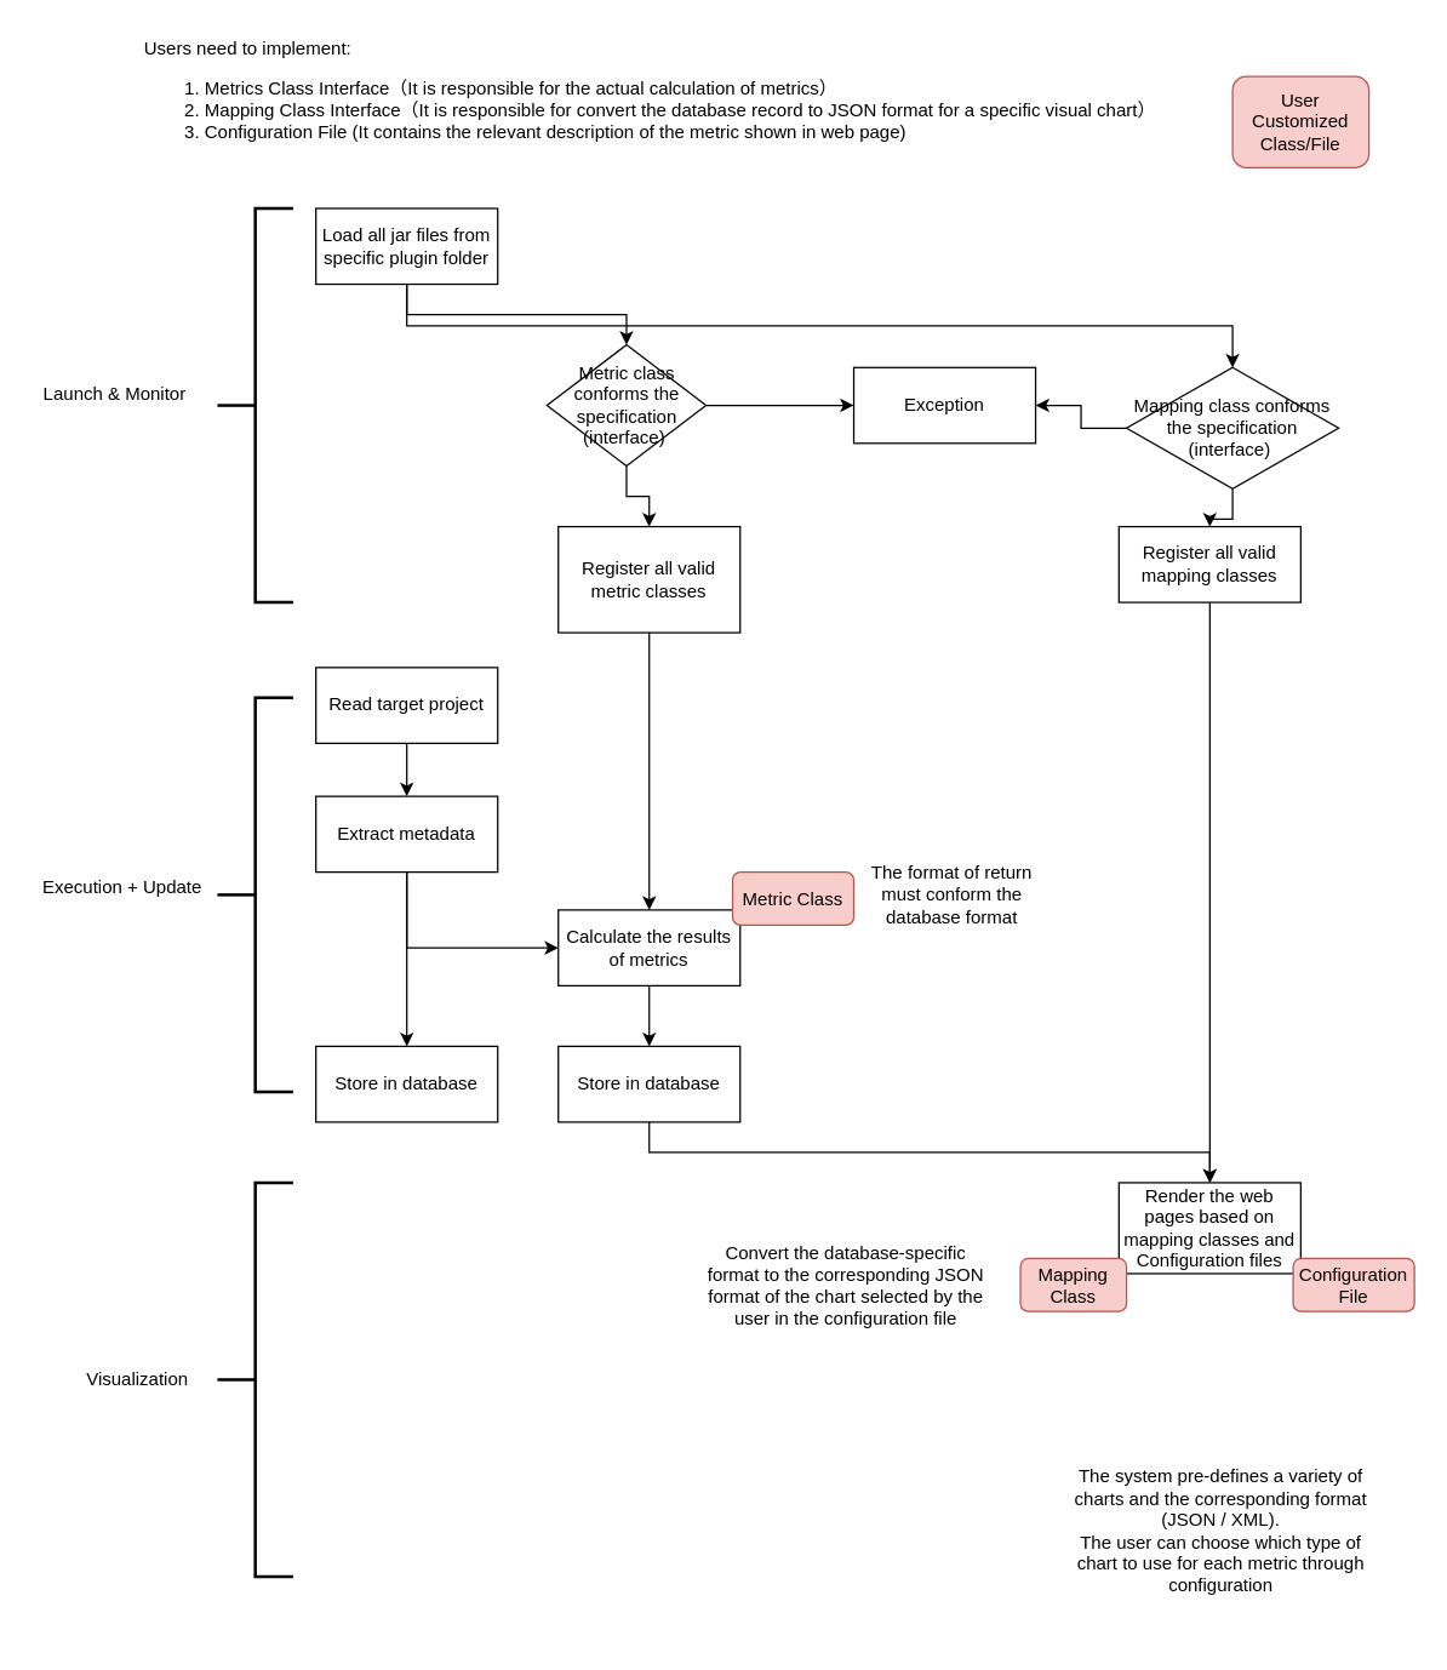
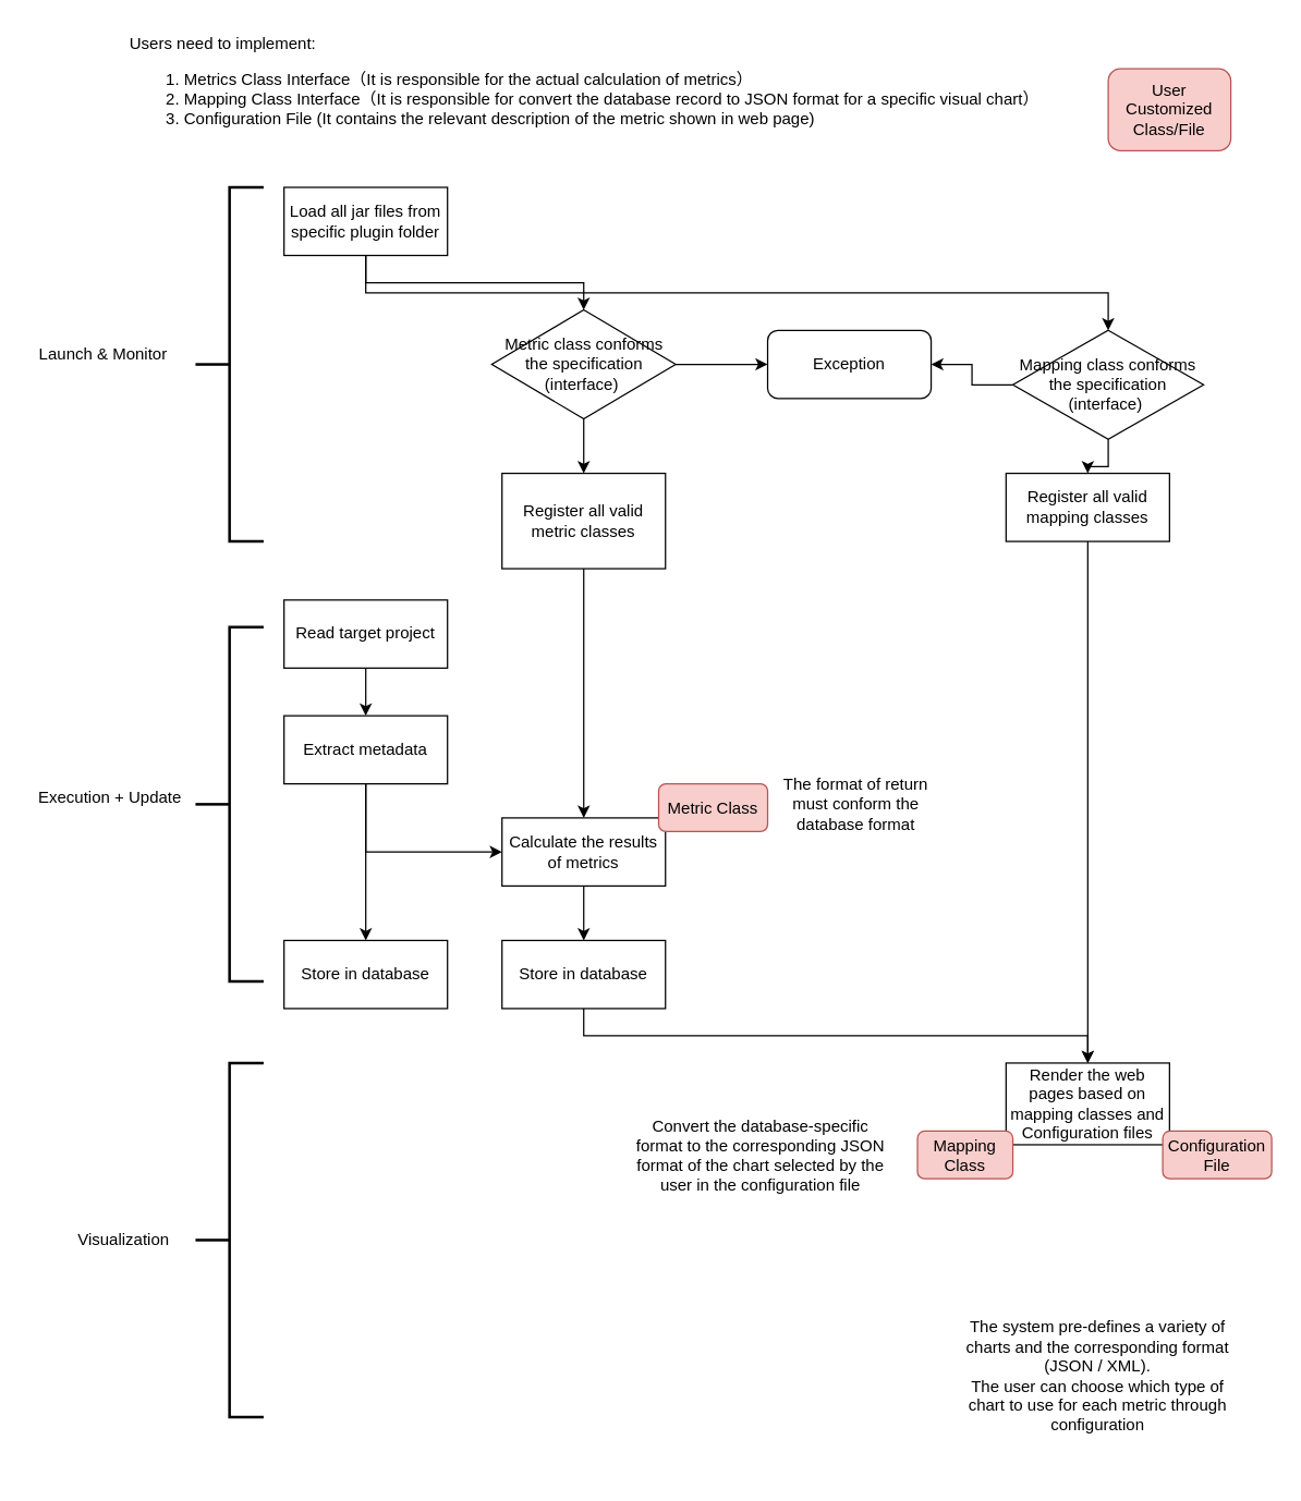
  <mxCell id="0" />
  <mxCell id="1" parent="0" />
  <mxCell id="2" style="edgeStyle=orthogonalEdgeStyle;rounded=0;orthogonalLoop=1;jettySize=auto;html=1;exitX=0.5;exitY=1;exitDx=0;exitDy=0;entryX=0.5;entryY=0;entryDx=0;entryDy=0;" edge="1" parent="1" source="4" target="7"><mxGeometry relative="1" as="geometry" /></mxCell>
  <mxCell id="3" style="edgeStyle=orthogonalEdgeStyle;rounded=0;orthogonalLoop=1;jettySize=auto;html=1;exitX=0.5;exitY=1;exitDx=0;exitDy=0;" edge="1" parent="1" source="4" target="27"><mxGeometry relative="1" as="geometry" /></mxCell>
  <mxCell id="4" value="Load all jar files from specific plugin folder" style="rounded=0;whiteSpace=wrap;html=1;" vertex="1" parent="1"><mxGeometry x="208" y="137" width="120" height="50" as="geometry" /></mxCell>
  <mxCell id="5" style="edgeStyle=orthogonalEdgeStyle;rounded=0;orthogonalLoop=1;jettySize=auto;html=1;exitX=0.5;exitY=1;exitDx=0;exitDy=0;entryX=0.5;entryY=0;entryDx=0;entryDy=0;" edge="1" parent="1" source="7" target="12"><mxGeometry relative="1" as="geometry" /></mxCell>
  <mxCell id="6" style="edgeStyle=orthogonalEdgeStyle;rounded=0;orthogonalLoop=1;jettySize=auto;html=1;exitX=1;exitY=0.5;exitDx=0;exitDy=0;" edge="1" parent="1" source="7" target="8"><mxGeometry relative="1" as="geometry" /></mxCell>
- <mxCell id="7" value="Metric class conforms the specification (interface)&amp;nbsp;" style="rhombus;whiteSpace=wrap;html=1;" vertex="1" parent="1"><mxGeometry x="360.5" y="227" width="105" height="80" as="geometry" /></mxCell>
- <mxCell id="8" value="Exception" style="rounded=0;whiteSpace=wrap;html=1;" vertex="1" parent="1"><mxGeometry x="563" y="242" width="120" height="50" as="geometry" /></mxCell>
+ <mxCell id="7" value="Metric class conforms the specification (interface)&amp;nbsp;" style="rhombus;whiteSpace=wrap;html=1;" vertex="1" parent="1"><mxGeometry x="360.5" y="227" width="135" height="80" as="geometry" /></mxCell>
+ <mxCell id="8" value="Exception" style="whiteSpace=wrap;html=1;rounded=1;" vertex="1" parent="1"><mxGeometry x="563" y="242" width="120" height="50" as="geometry" /></mxCell>
  <mxCell id="9" style="edgeStyle=orthogonalEdgeStyle;rounded=0;orthogonalLoop=1;jettySize=auto;html=1;exitX=0.5;exitY=1;exitDx=0;exitDy=0;entryX=0.5;entryY=0;entryDx=0;entryDy=0;" edge="1" parent="1" source="10" target="15"><mxGeometry relative="1" as="geometry" /></mxCell>
  <mxCell id="10" value="Read target project" style="rounded=0;whiteSpace=wrap;html=1;" vertex="1" parent="1"><mxGeometry x="208" y="440" width="120" height="50" as="geometry" /></mxCell>
  <mxCell id="11" style="edgeStyle=orthogonalEdgeStyle;rounded=0;orthogonalLoop=1;jettySize=auto;html=1;exitX=0.5;exitY=1;exitDx=0;exitDy=0;entryX=0.5;entryY=0;entryDx=0;entryDy=0;" edge="1" parent="1" source="12" target="17"><mxGeometry relative="1" as="geometry" /></mxCell>
  <mxCell id="12" value="Register all valid metric classes" style="rounded=0;whiteSpace=wrap;html=1;" vertex="1" parent="1"><mxGeometry x="368" y="347" width="120" height="70" as="geometry" /></mxCell>
  <mxCell id="13" style="edgeStyle=orthogonalEdgeStyle;rounded=0;orthogonalLoop=1;jettySize=auto;html=1;exitX=0.5;exitY=1;exitDx=0;exitDy=0;" edge="1" parent="1" source="15" target="20"><mxGeometry relative="1" as="geometry" /></mxCell>
  <mxCell id="14" style="edgeStyle=orthogonalEdgeStyle;rounded=0;orthogonalLoop=1;jettySize=auto;html=1;exitX=0.5;exitY=1;exitDx=0;exitDy=0;entryX=0;entryY=0.5;entryDx=0;entryDy=0;" edge="1" parent="1" source="15" target="17"><mxGeometry relative="1" as="geometry" /></mxCell>
  <mxCell id="15" value="Extract metadata" style="rounded=0;whiteSpace=wrap;html=1;" vertex="1" parent="1"><mxGeometry x="208" y="525" width="120" height="50" as="geometry" /></mxCell>
  <mxCell id="16" style="edgeStyle=orthogonalEdgeStyle;rounded=0;orthogonalLoop=1;jettySize=auto;html=1;exitX=0.5;exitY=1;exitDx=0;exitDy=0;entryX=0.5;entryY=0;entryDx=0;entryDy=0;" edge="1" parent="1" source="17" target="19"><mxGeometry relative="1" as="geometry" /></mxCell>
  <mxCell id="17" value="Calculate the results of metrics" style="rounded=0;whiteSpace=wrap;html=1;" vertex="1" parent="1"><mxGeometry x="368" y="600" width="120" height="50" as="geometry" /></mxCell>
  <mxCell id="18" style="edgeStyle=orthogonalEdgeStyle;rounded=0;orthogonalLoop=1;jettySize=auto;html=1;exitX=0.5;exitY=1;exitDx=0;exitDy=0;entryX=0.5;entryY=0;entryDx=0;entryDy=0;" edge="1" parent="1" source="19" target="32"><mxGeometry relative="1" as="geometry"><mxPoint x="798" y="790" as="targetPoint" /></mxGeometry></mxCell>
  <mxCell id="19" value="Store in database" style="rounded=0;whiteSpace=wrap;html=1;" vertex="1" parent="1"><mxGeometry x="368" y="690" width="120" height="50" as="geometry" /></mxCell>
  <mxCell id="20" value="Store in database" style="rounded=0;whiteSpace=wrap;html=1;" vertex="1" parent="1"><mxGeometry x="208" y="690" width="120" height="50" as="geometry" /></mxCell>
  <mxCell id="21" value="" style="strokeWidth=2;html=1;shape=mxgraph.flowchart.annotation_2;align=left;labelPosition=right;pointerEvents=1;" vertex="1" parent="1"><mxGeometry x="143" y="137" width="50" height="260" as="geometry" /></mxCell>
  <mxCell id="22" value="Launch &amp;amp; Monitor" style="text;html=1;align=center;verticalAlign=middle;resizable=0;points=[];autosize=1;" vertex="1" parent="1"><mxGeometry x="20" y="250" width="110" height="20" as="geometry" /></mxCell>
  <mxCell id="23" value="" style="strokeWidth=2;html=1;shape=mxgraph.flowchart.annotation_2;align=left;labelPosition=right;pointerEvents=1;" vertex="1" parent="1"><mxGeometry x="143" y="460" width="50" height="260" as="geometry" /></mxCell>
  <mxCell id="24" value="Execution + Update" style="text;html=1;align=center;verticalAlign=middle;resizable=0;points=[];autosize=1;" vertex="1" parent="1"><mxGeometry x="20" y="575" width="120" height="20" as="geometry" /></mxCell>
  <mxCell id="25" style="edgeStyle=orthogonalEdgeStyle;rounded=0;orthogonalLoop=1;jettySize=auto;html=1;exitX=0.5;exitY=1;exitDx=0;exitDy=0;" edge="1" parent="1" source="27" target="29"><mxGeometry relative="1" as="geometry" /></mxCell>
  <mxCell id="26" style="edgeStyle=orthogonalEdgeStyle;rounded=0;orthogonalLoop=1;jettySize=auto;html=1;exitX=0;exitY=0.5;exitDx=0;exitDy=0;" edge="1" parent="1" source="27" target="8"><mxGeometry relative="1" as="geometry" /></mxCell>
  <mxCell id="27" value="Mapping class conforms the specification (interface)&amp;nbsp;" style="rhombus;whiteSpace=wrap;html=1;" vertex="1" parent="1"><mxGeometry x="743" y="242" width="140" height="80" as="geometry" /></mxCell>
  <mxCell id="28" style="edgeStyle=orthogonalEdgeStyle;rounded=0;orthogonalLoop=1;jettySize=auto;html=1;exitX=0.5;exitY=1;exitDx=0;exitDy=0;entryX=0.5;entryY=0;entryDx=0;entryDy=0;" edge="1" parent="1" source="29" target="32"><mxGeometry relative="1" as="geometry"><mxPoint x="798" y="790" as="targetPoint" /></mxGeometry></mxCell>
  <mxCell id="29" value="Register all valid mapping classes" style="rounded=0;whiteSpace=wrap;html=1;" vertex="1" parent="1"><mxGeometry x="738" y="347" width="120" height="50" as="geometry" /></mxCell>
  <mxCell id="30" value="" style="strokeWidth=2;html=1;shape=mxgraph.flowchart.annotation_2;align=left;labelPosition=right;pointerEvents=1;" vertex="1" parent="1"><mxGeometry x="143" y="780" width="50" height="260" as="geometry" /></mxCell>
  <mxCell id="31" value="Visualization" style="text;html=1;align=center;verticalAlign=middle;resizable=0;points=[];autosize=1;" vertex="1" parent="1"><mxGeometry x="50" y="900" width="80" height="20" as="geometry" /></mxCell>
  <mxCell id="32" value="Render the web pages based on mapping classes and Configuration files" style="rounded=0;whiteSpace=wrap;html=1;" vertex="1" parent="1"><mxGeometry x="738" y="780" width="120" height="60" as="geometry" /></mxCell>
  <mxCell id="33" value="The system pre-defines a variety of charts and the corresponding format (JSON / XML).&lt;br&gt;The user can choose which type of chart to use for each metric through configuration" style="text;html=1;strokeColor=none;fillColor=none;align=center;verticalAlign=middle;whiteSpace=wrap;rounded=0;" vertex="1" parent="1"><mxGeometry x="698" y="940" width="215" height="140" as="geometry" /></mxCell>
  <mxCell id="34" value="The format of return must conform the database format" style="text;html=1;strokeColor=none;fillColor=none;align=center;verticalAlign=middle;whiteSpace=wrap;rounded=0;" vertex="1" parent="1"><mxGeometry x="573" y="565" width="110" height="50" as="geometry" /></mxCell>
  <mxCell id="35" value="Convert the database-specific format to the corresponding JSON format of the chart selected by the user in the configuration file" style="text;html=1;strokeColor=none;fillColor=none;align=center;verticalAlign=middle;whiteSpace=wrap;rounded=0;" vertex="1" parent="1"><mxGeometry x="463" y="807.5" width="190" height="80" as="geometry" /></mxCell>
  <mxCell id="36" value="Users need to implement:&lt;br&gt;&lt;ol&gt;&lt;li&gt;Metrics Class Interface（It is responsible for the actual calculation of metrics）&lt;/li&gt;&lt;li&gt;Mapping Class Interface（It is responsible for convert the database record to JSON format for a specific visual chart）&lt;/li&gt;&lt;li&gt;Configuration File (It contains the relevant description of the metric shown in web page)&lt;/li&gt;&lt;/ol&gt;" style="text;html=1;align=left;verticalAlign=middle;resizable=0;points=[];autosize=1;" vertex="1" parent="1"><mxGeometry x="93" y="20" width="680" height="90" as="geometry" /></mxCell>
  <mxCell id="37" value="Mapping Class" style="rounded=1;whiteSpace=wrap;html=1;fillColor=#f8cecc;strokeColor=#b85450;" vertex="1" parent="1"><mxGeometry x="673" y="830" width="70" height="35" as="geometry" /></mxCell>
  <mxCell id="38" value="Metric Class" style="rounded=1;whiteSpace=wrap;html=1;fillColor=#f8cecc;strokeColor=#b85450;" vertex="1" parent="1"><mxGeometry x="483" y="575" width="80" height="35" as="geometry" /></mxCell>
  <mxCell id="39" value="Configuration File" style="rounded=1;whiteSpace=wrap;html=1;fillColor=#f8cecc;strokeColor=#b85450;" vertex="1" parent="1"><mxGeometry x="853" y="830" width="80" height="35" as="geometry" /></mxCell>
  <mxCell id="40" value="User Customized Class/File" style="rounded=1;whiteSpace=wrap;html=1;fillColor=#f8cecc;strokeColor=#b85450;" vertex="1" parent="1"><mxGeometry x="813" y="50" width="90" height="60" as="geometry" /></mxCell>
